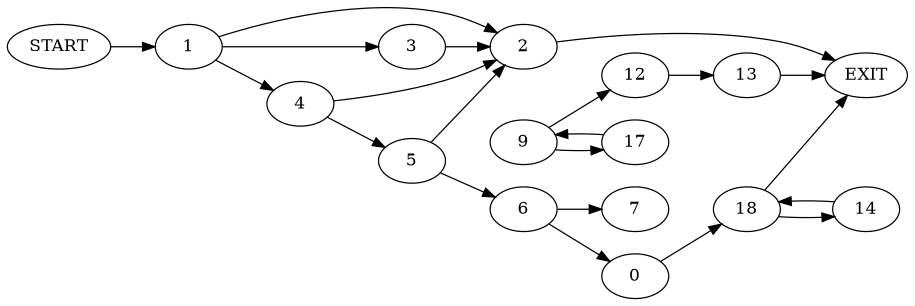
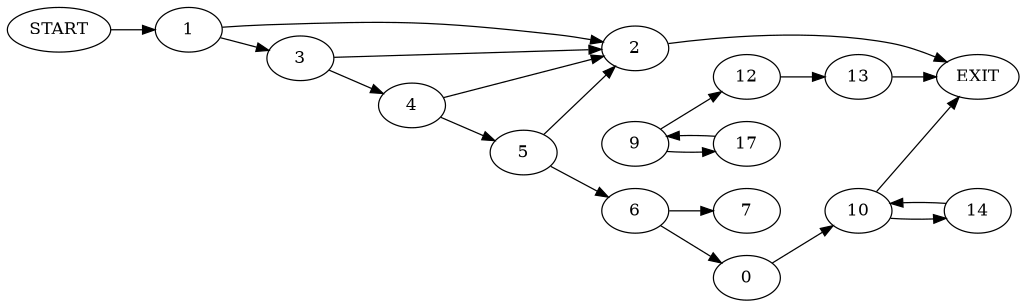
  digraph {
    rankdir=LR
    n1 [label=START]
    1
    2
    3
    n5 [label=EXIT]
    4
    5
    6
    7
    n10 [label=0]
-   10 [label=18]
+   10
    n12 [label=17]
    9
    12
    14
    13
    n1 -> 1
    1 -> 2
    1 -> 3
    2 -> n5
    3 -> 2
-   1 -> 4
+   3 -> 4
    4 -> 2
    4 -> 5
    5 -> 2
    5 -> 6
    6 -> 7
    6 -> n10
    n10 -> 10
    10 -> n5
    10 -> 14
    n12 -> 9
    9 -> n12
    9 -> 12
    12 -> 13
    14 -> 10
    13 -> n5
  }
